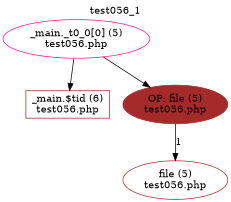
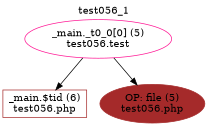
  digraph {
    label=test056_1
    labelloc=t
    node [color=brown shape=ellipse]
    n1 [label="_main.$tid (6)\ntest056.php" shape=box]
-   n2 [color=deeppink label="_main._t0_0[0] (5)\ntest056.php"]
+   n2 [color=deeppink label="_main._t0_0[0] (5)\ntest056.test"]
    n3 [label="OP: file (5)\ntest056.php" style=filled]
-   n4 [label="file (5)\ntest056.php"]
    n2 -> n1
    n2 -> n3
-   n3 -> n4 [label=1]
  }
